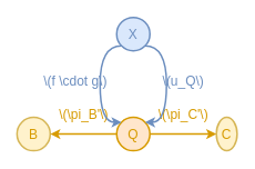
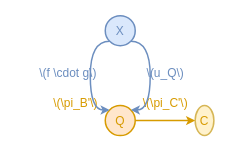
  <mxCell id="0" />
  <mxCell id="1" parent="0" />
- <mxCell id="2" value="&lt;span style=&quot;font-size: 16px;&quot;&gt;B&lt;/span&gt;" style="ellipse;whiteSpace=wrap;html=1;aspect=fixed;fillColor=#fff2cc;strokeColor=#d6b656;fontColor=#D79B00;strokeWidth=2;" parent="1" vertex="1"><mxGeometry x="20" y="140" width="40" height="40" as="geometry" /></mxCell>
  <mxCell id="3" value="&lt;font style=&quot;font-size: 16px;&quot;&gt;C&lt;/font&gt;" style="ellipse;whiteSpace=wrap;html=1;aspect=fixed;fillColor=#fff2cc;strokeColor=#d6b656;fontColor=#D79B00;strokeWidth=2;" parent="1" vertex="1"><mxGeometry x="260" y="140" width="25" height="40" as="geometry" /></mxCell>
- <mxCell id="4" style="edgeStyle=orthogonalEdgeStyle;rounded=0;orthogonalLoop=1;jettySize=auto;html=1;exitX=0;exitY=0.5;exitDx=0;exitDy=0;entryX=1;entryY=0.5;entryDx=0;entryDy=0;curved=1;fillColor=#ffe6cc;strokeColor=#D79B00;strokeWidth=2;" parent="1" source="6" target="2" edge="1"><mxGeometry relative="1" as="geometry" /></mxCell>
  <mxCell id="5" style="edgeStyle=orthogonalEdgeStyle;rounded=0;orthogonalLoop=1;jettySize=auto;html=1;exitX=1;exitY=0.5;exitDx=0;exitDy=0;entryX=0;entryY=0.5;entryDx=0;entryDy=0;curved=1;fillColor=#ffe6cc;strokeColor=#d79b00;strokeWidth=2;" parent="1" source="6" target="3" edge="1"><mxGeometry relative="1" as="geometry" /></mxCell>
  <mxCell id="6" value="&lt;font style=&quot;font-size: 16px;&quot;&gt;Q&lt;/font&gt;" style="ellipse;whiteSpace=wrap;html=1;aspect=fixed;fillColor=#ffe6cc;strokeColor=#d79b00;fontColor=#D79B00;strokeWidth=2;" parent="1" vertex="1"><mxGeometry x="140" y="140" width="40" height="40" as="geometry" /></mxCell>
  <mxCell id="7" value="&lt;font style=&quot;font-size: 16px;&quot;&gt;\(\pi_B'\)&lt;/font&gt;" style="edgeLabel;html=1;align=center;verticalAlign=top;resizable=0;points=[];labelBackgroundColor=none;fontSize=10;fontColor=#D79B00;" parent="1" vertex="1" connectable="0"><mxGeometry x="99.996" y="120.003" as="geometry" /></mxCell>
  <mxCell id="8" value="&lt;font style=&quot;font-size: 16px;&quot;&gt;\(\pi_C'\)&lt;/font&gt;" style="edgeLabel;html=1;align=center;verticalAlign=top;resizable=0;points=[];labelBackgroundColor=none;fontSize=10;fontColor=#D79B00;" parent="1" vertex="1" connectable="0"><mxGeometry x="219.996" y="120.003" as="geometry" /></mxCell>
  <mxCell id="9" style="edgeStyle=orthogonalEdgeStyle;curved=1;rounded=0;orthogonalLoop=1;jettySize=auto;html=1;exitX=0;exitY=1;exitDx=0;exitDy=0;entryX=0;entryY=0;entryDx=0;entryDy=0;fillColor=#dae8fc;strokeColor=#6c8ebf;strokeWidth=2;" edge="1" parent="1" source="11" target="6"><mxGeometry relative="1" as="geometry"><Array as="points"><mxPoint x="120" y="54" /><mxPoint x="120" y="146" /></Array></mxGeometry></mxCell>
  <mxCell id="10" style="edgeStyle=orthogonalEdgeStyle;curved=1;rounded=0;orthogonalLoop=1;jettySize=auto;html=1;exitX=1;exitY=1;exitDx=0;exitDy=0;entryX=1;entryY=0;entryDx=0;entryDy=0;fillColor=#dae8fc;strokeColor=#6c8ebf;strokeWidth=2;" edge="1" parent="1" source="11" target="6"><mxGeometry relative="1" as="geometry"><Array as="points"><mxPoint x="200" y="54" /><mxPoint x="200" y="146" /></Array></mxGeometry></mxCell>
  <mxCell id="11" value="&lt;font style=&quot;font-size: 16px;&quot;&gt;X&lt;/font&gt;" style="ellipse;whiteSpace=wrap;html=1;aspect=fixed;fillColor=#dae8fc;strokeColor=#6c8ebf;strokeWidth=2;fontColor=#6C8EBF;" parent="1" vertex="1"><mxGeometry x="140" y="20" width="40" height="40" as="geometry" /></mxCell>
  <mxCell id="12" value="&lt;font style=&quot;font-size: 16px;&quot;&gt;\(f \cdot g\)&lt;/font&gt;" style="edgeLabel;html=1;align=center;verticalAlign=top;resizable=0;points=[];labelBackgroundColor=none;fontSize=10;fontColor=#6C8EBF;" vertex="1" connectable="0" parent="1"><mxGeometry x="89.996" y="80.003" as="geometry" /></mxCell>
  <mxCell id="13" value="&lt;font style=&quot;font-size: 16px;&quot;&gt;\(u_Q\)&lt;/font&gt;" style="edgeLabel;html=1;align=center;verticalAlign=top;resizable=0;points=[];labelBackgroundColor=none;fontSize=10;fontColor=#6C8EBF;" vertex="1" connectable="0" parent="1"><mxGeometry x="219.996" y="80.003" as="geometry" /></mxCell>
